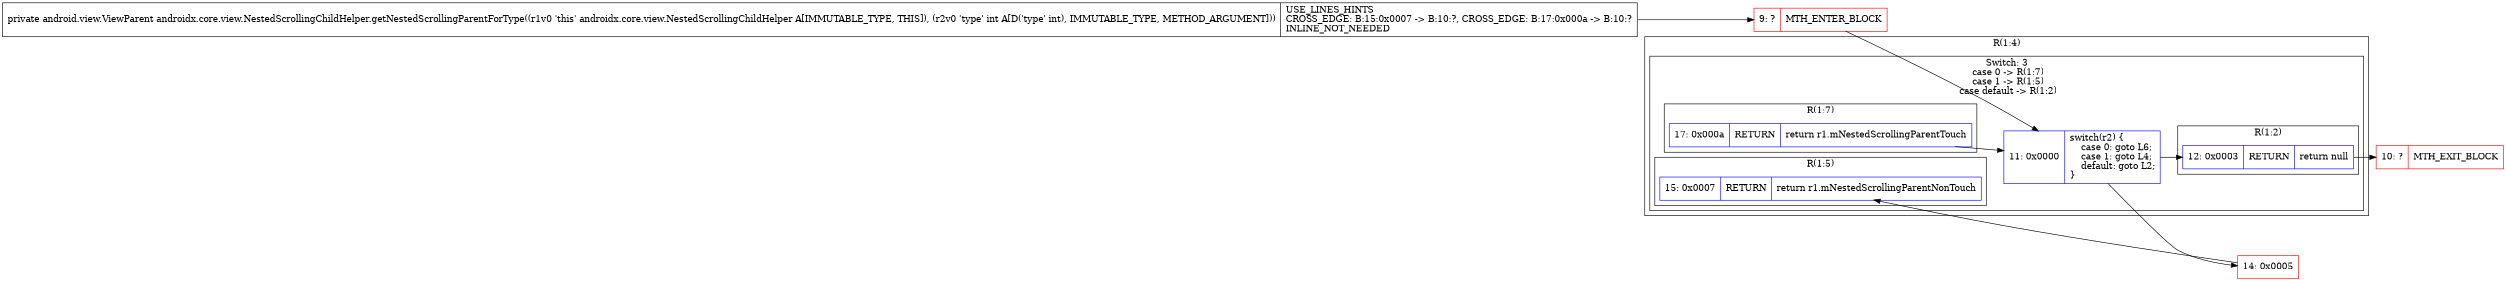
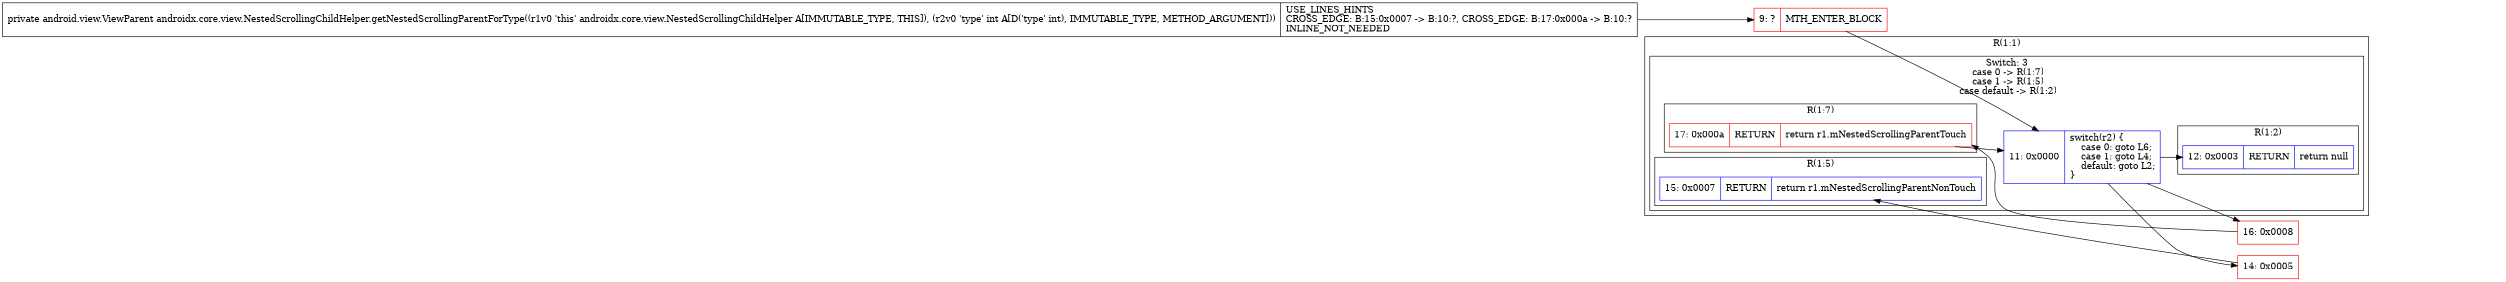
  digraph {
    fontname="DejaVu Serif"
    rankdir=LR
    node [color=blue fontname="DejaVu Serif" shape=record]
    edge [fontname="DejaVu Serif"]
-   n1 [label="{17\:\ 0x000a|RETURN\l|return r1.mNestedScrollingParentTouch\l}"]
+   n1 [color=red label="{17\:\ 0x000a|RETURN\l|return r1.mNestedScrollingParentTouch\l}"]
    n2 [label="{15\:\ 0x0007|RETURN\l|return r1.mNestedScrollingParentNonTouch\l}"]
    n3 [label="{12\:\ 0x0003|RETURN\l|return null\l}"]
    n4 [label="{11\:\ 0x0000|switch(r2) \{\l    case 0: goto L6;\l    case 1: goto L4;\l    default: goto L2;\l\}\l}"]
-   n5 [color=red label="{10\:\ ?|MTH_EXIT_BLOCK\l}"]
    n6 [color=red label="{14\:\ 0x0005}"]
+   n7 [color=red label="{16\:\ 0x0008}"]
    n8 [color=red label="{9\:\ ?|MTH_ENTER_BLOCK\l}"]
    n9 [label="{private android.view.ViewParent androidx.core.view.NestedScrollingChildHelper.getNestedScrollingParentForType((r1v0 'this' androidx.core.view.NestedScrollingChildHelper A[IMMUTABLE_TYPE, THIS]), (r2v0 'type' int A[D('type' int), IMMUTABLE_TYPE, METHOD_ARGUMENT]))  | USE_LINES_HINTS\lCROSS_EDGE: B:15:0x0007 \-\> B:10:?, CROSS_EDGE: B:17:0x000a \-\> B:10:?\lINLINE_NOT_NEEDED\l}" color=""]
    subgraph cluster_1 {
-     label="R(1:4)"
+     label="R(1:1)"
      subgraph cluster_2 {
        label="Switch: 3\n case 0 -> R(1:7)\n case 1 -> R(1:5)\n case default -> R(1:2)"
        n4
        subgraph cluster_3 {
          label="R(1:7)"
          n1
        }
        subgraph cluster_4 {
          label="R(1:5)"
          n2
        }
        subgraph cluster_5 {
          label="R(1:2)"
          n3
        }
      }
    }
    n1 -> n4
-   n3 -> n5
    n4 -> n3
    n4 -> n6
+   n4 -> n7
    n6 -> n2
+   n7 -> n1
    n8 -> n4
    n9 -> n8
  }
